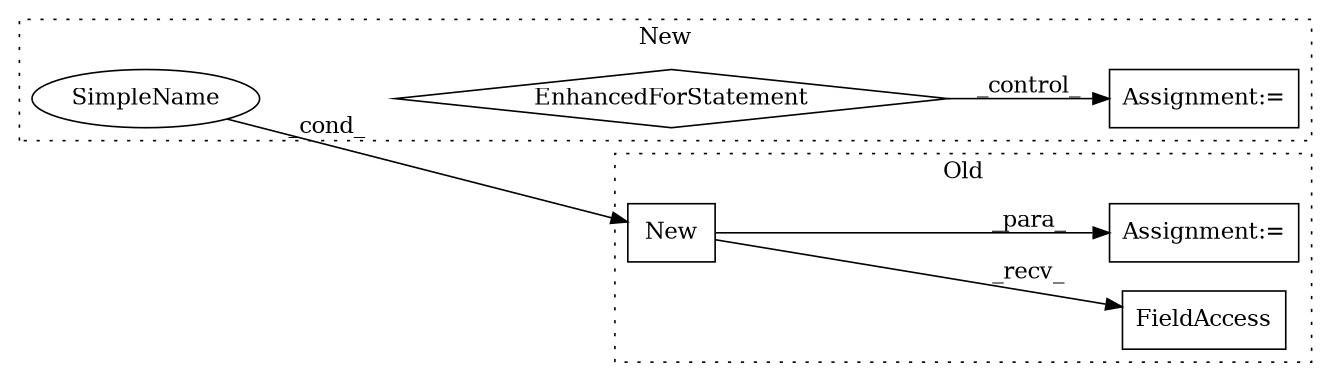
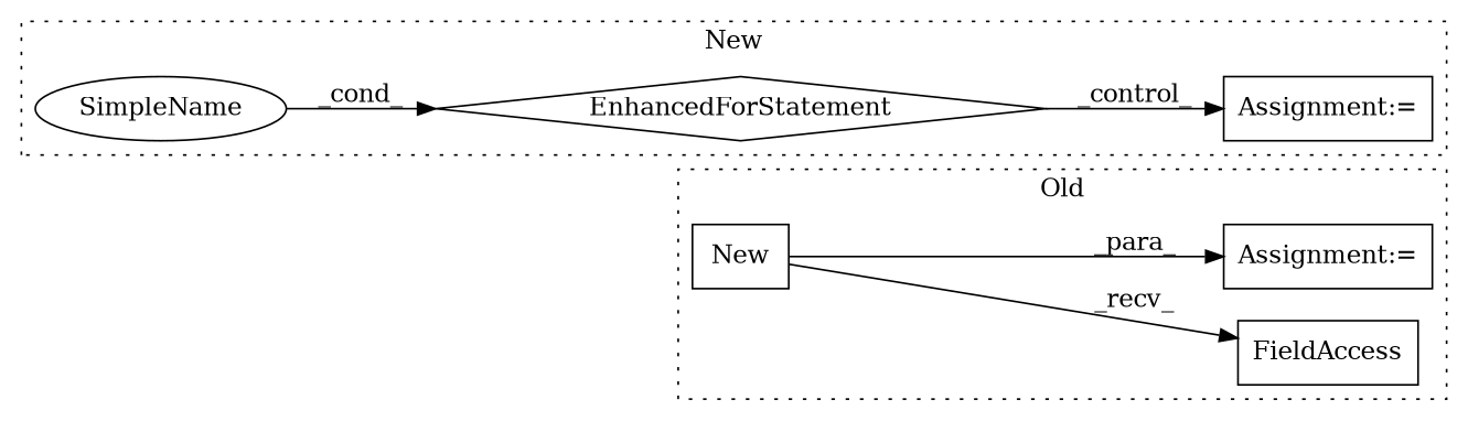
  digraph {
    rankdir=LR
    node [a=7 l=1 shape=box]
    n1 [a=32 l="4,1" label=New s="2136,2148"]
    n2 [a=22 l=21 label=FieldAccess s=2114]
    n3 [label="Assignment:=" s=2180]
    n4 [a=70 l="57,2" label=EnhancedForStatement s="2185,2269" shape=diamond]
    n5 [a=42 l=4 label=SimpleName s=2249 shape=ellipse]
    n6 [label="Assignment:=" s=2372]
    subgraph cluster_1 {
      label=Old
      style=dotted
      n1
      n2
      n3
    }
    subgraph cluster_2 {
      label=New
      style=dotted
      n4
      n5
      n6
    }
    n1 -> n2 [label=_recv_]
    n1 -> n3 [label=_para_]
    n4 -> n6 [label=_control_]
-   n5 -> n1 [label=_cond_]
+   n5 -> n4 [label=_cond_]
  }
